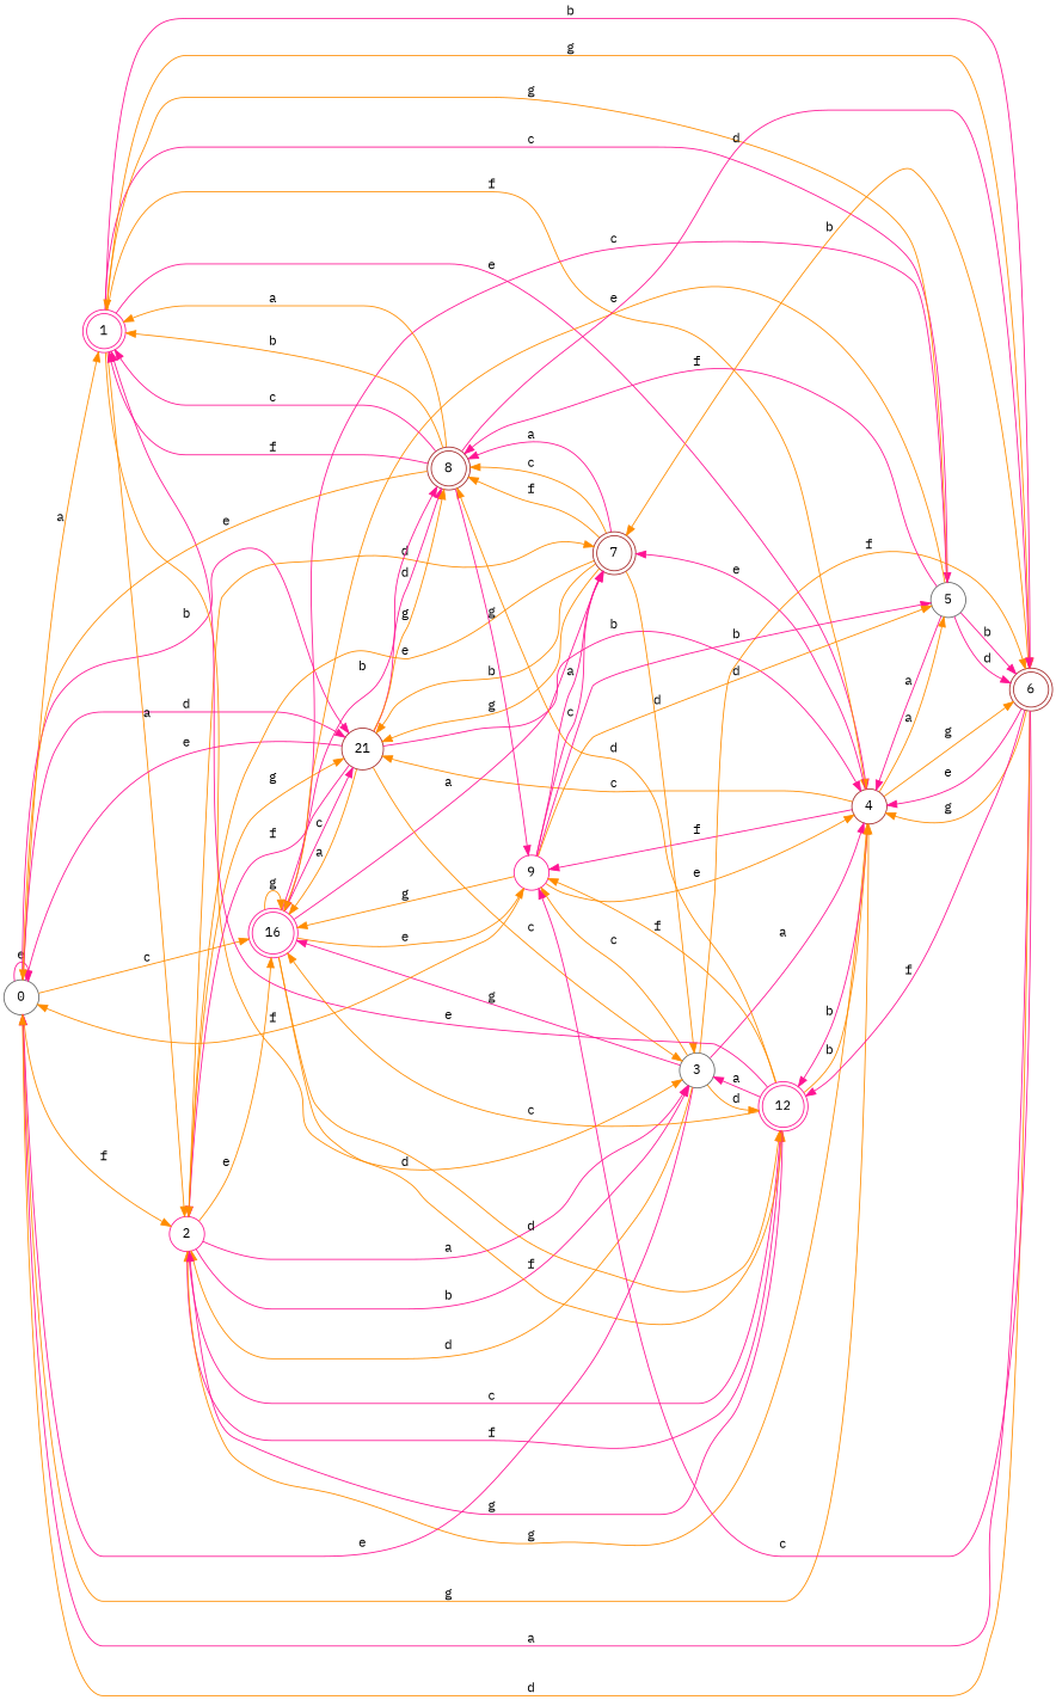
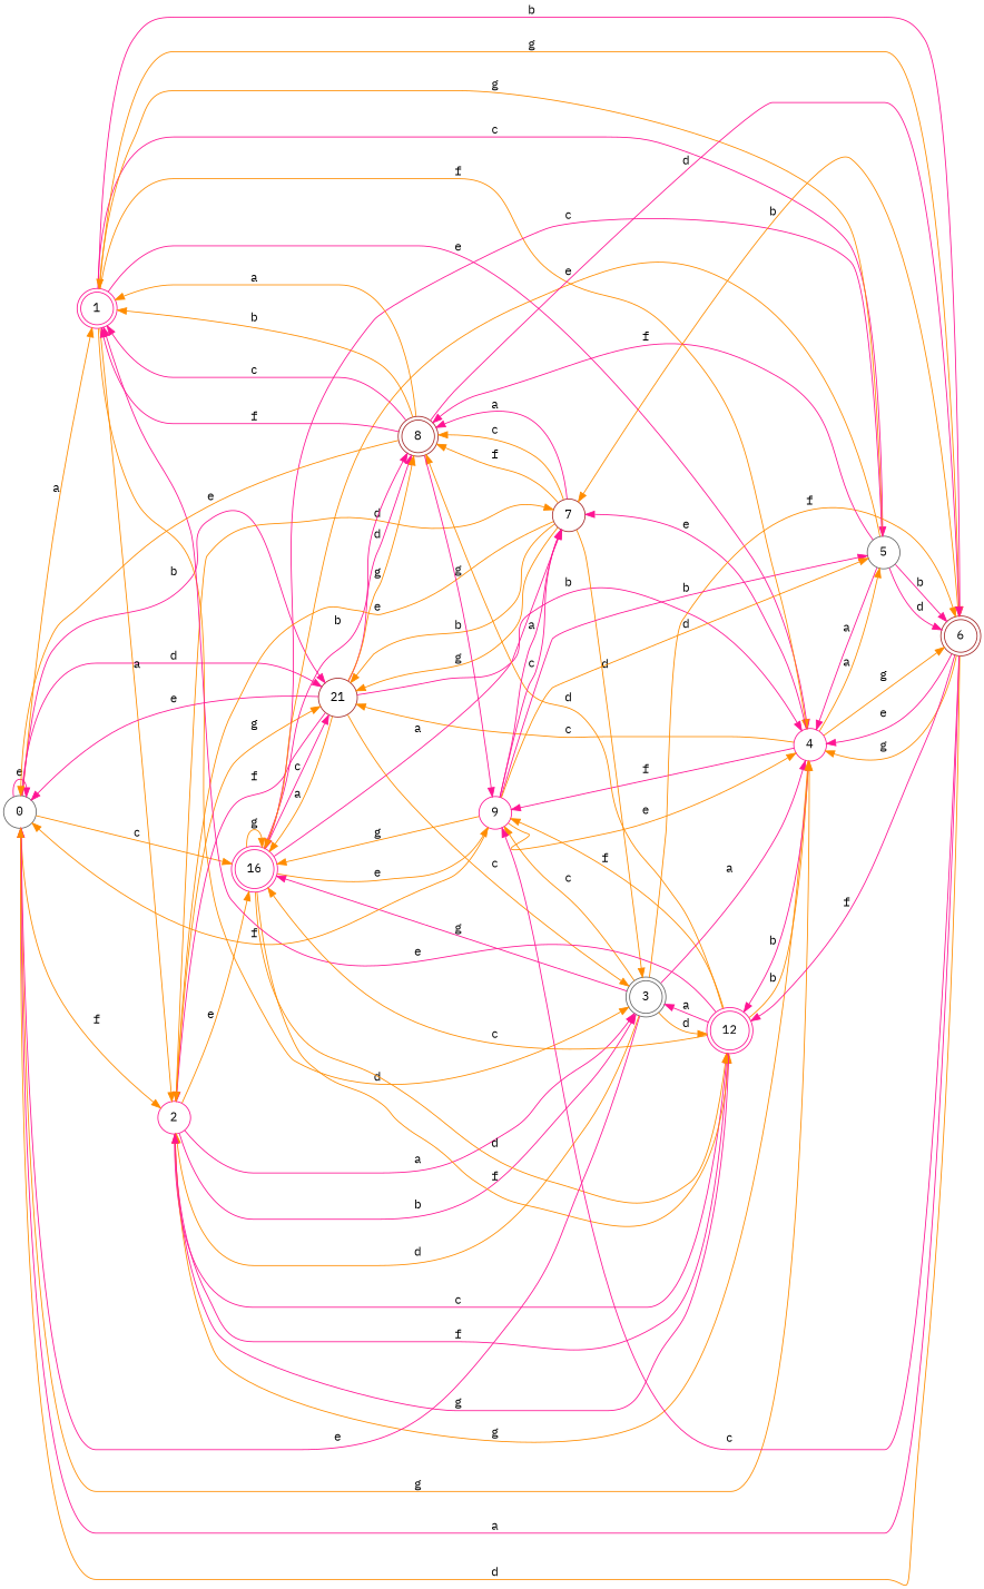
  digraph {
    fontname="IBM Plex Mono"
    rankdir=LR
    node [color=deeppink fillcolor=white fontname="IBM Plex Mono" shape=circle style=filled]
    edge [color=darkorange fontname="IBM Plex Mono"]
    n1 [color=gray40 label=0]
    n2 [label=1 shape=doublecircle]
    n3 [label=2]
-   n4 [color=brown label=4]
+   n4 [label=4]
    n5 [label=16 shape=doublecircle style="rounded,filled"]
    n6 [color=brown label=21]
-   n7 [color=gray40 label=3]
+   n7 [color=gray40 label=3 shape=doublecircle]
    n8 [color=gray40 label=5]
    n9 [color=brown label=6 shape=doublecircle style="rounded,filled"]
-   n10 [color=brown label=7 shape=doublecircle]
+   n10 [color=brown label=7]
    n11 [label=12 shape=doublecircle style="rounded,filled"]
    n12 [label=9]
    n13 [color=brown label=8 shape=doublecircle style="rounded,filled"]
    n1 -> n1 [color=deeppink label=e]
    n1 -> n2 [label=a]
    n1 -> n3 [label=f]
    n1 -> n4 [label=g]
    n1 -> n5 [label=c]
    n1 -> n6 [color=deeppink label=b]
    n1 -> n6 [color=deeppink label=d]
    n2 -> n3 [label=a]
    n2 -> n4 [color=deeppink label=e]
    n2 -> n4 [label=f]
    n2 -> n7 [label=d]
    n2 -> n8 [color=deeppink label=c]
    n2 -> n9 [color=deeppink label=b]
    n2 -> n9 [label=g]
    n3 -> n5 [label=e]
    n3 -> n6 [label=g]
    n3 -> n7 [color=deeppink label=a]
    n3 -> n7 [color=deeppink label=b]
    n3 -> n10 [label=d]
    n3 -> n11 [color=deeppink label=c]
    n3 -> n11 [color=deeppink label=f]
    n4 -> n3 [label=g]
    n4 -> n6 [label=c]
    n4 -> n8 [label=a]
    n4 -> n9 [label=g]
    n4 -> n10 [color=deeppink label=e]
    n4 -> n11 [color=deeppink label=b]
    n4 -> n12 [color=deeppink label=f]
    n5 -> n5 [label=g]
    n5 -> n6 [color=deeppink label=c]
    n5 -> n10 [color=deeppink label=a]
    n5 -> n11 [label=d]
    n5 -> n11 [label=f]
    n5 -> n12 [label=e]
    n5 -> n13 [color=deeppink label=b]
    n6 -> n1 [color=deeppink label=e]
    n6 -> n3 [color=deeppink label=f]
    n6 -> n4 [color=deeppink label=b]
    n6 -> n5 [label=a]
    n6 -> n7 [label=c]
    n6 -> n13 [color=deeppink label=d]
    n6 -> n13 [label=g]
    n7 -> n1 [color=deeppink label=e]
    n7 -> n3 [label=d]
    n7 -> n4 [color=deeppink label=a]
    n7 -> n5 [color=deeppink label=g]
    n7 -> n9 [label=f]
    n7 -> n11 [label=d]
    n7 -> n12 [label=c]
    n8 -> n2 [label=g]
    n8 -> n4 [color=deeppink label=a]
    n8 -> n5 [color=deeppink label=c]
    n8 -> n5 [label=e]
    n8 -> n9 [color=deeppink label=b]
    n8 -> n9 [color=deeppink label=d]
    n8 -> n13 [color=deeppink label=f]
    n9 -> n1 [color=deeppink label=a]
    n9 -> n1 [label=d]
    n9 -> n4 [color=deeppink label=e]
    n9 -> n4 [label=g]
    n9 -> n10 [label=b]
    n9 -> n11 [color=deeppink label=f]
    n9 -> n12 [color=deeppink label=c]
    n10 -> n3 [label=e]
    n10 -> n6 [label=b]
    n10 -> n6 [label=g]
    n10 -> n7 [label=d]
    n10 -> n13 [color=deeppink label=a]
    n10 -> n13 [label=c]
    n10 -> n13 [label=f]
    n11 -> n2 [color=deeppink label=e]
    n11 -> n3 [color=deeppink label=g]
    n11 -> n4 [label=b]
    n11 -> n5 [label=c]
    n11 -> n7 [color=deeppink label=a]
    n11 -> n12 [label=f]
    n11 -> n13 [label=d]
    n12 -> n1 [label=f]
    n12 -> n4 [label=e]
    n12 -> n5 [label=g]
    n12 -> n8 [color=deeppink label=b]
    n12 -> n8 [label=d]
    n12 -> n10 [color=deeppink label=a]
    n12 -> n10 [color=deeppink label=c]
    n13 -> n1 [label=e]
    n13 -> n2 [label=a]
    n13 -> n2 [label=b]
    n13 -> n2 [color=deeppink label=c]
    n13 -> n2 [color=deeppink label=f]
    n13 -> n9 [color=deeppink label=d]
    n13 -> n12 [color=deeppink label=g]
  }
